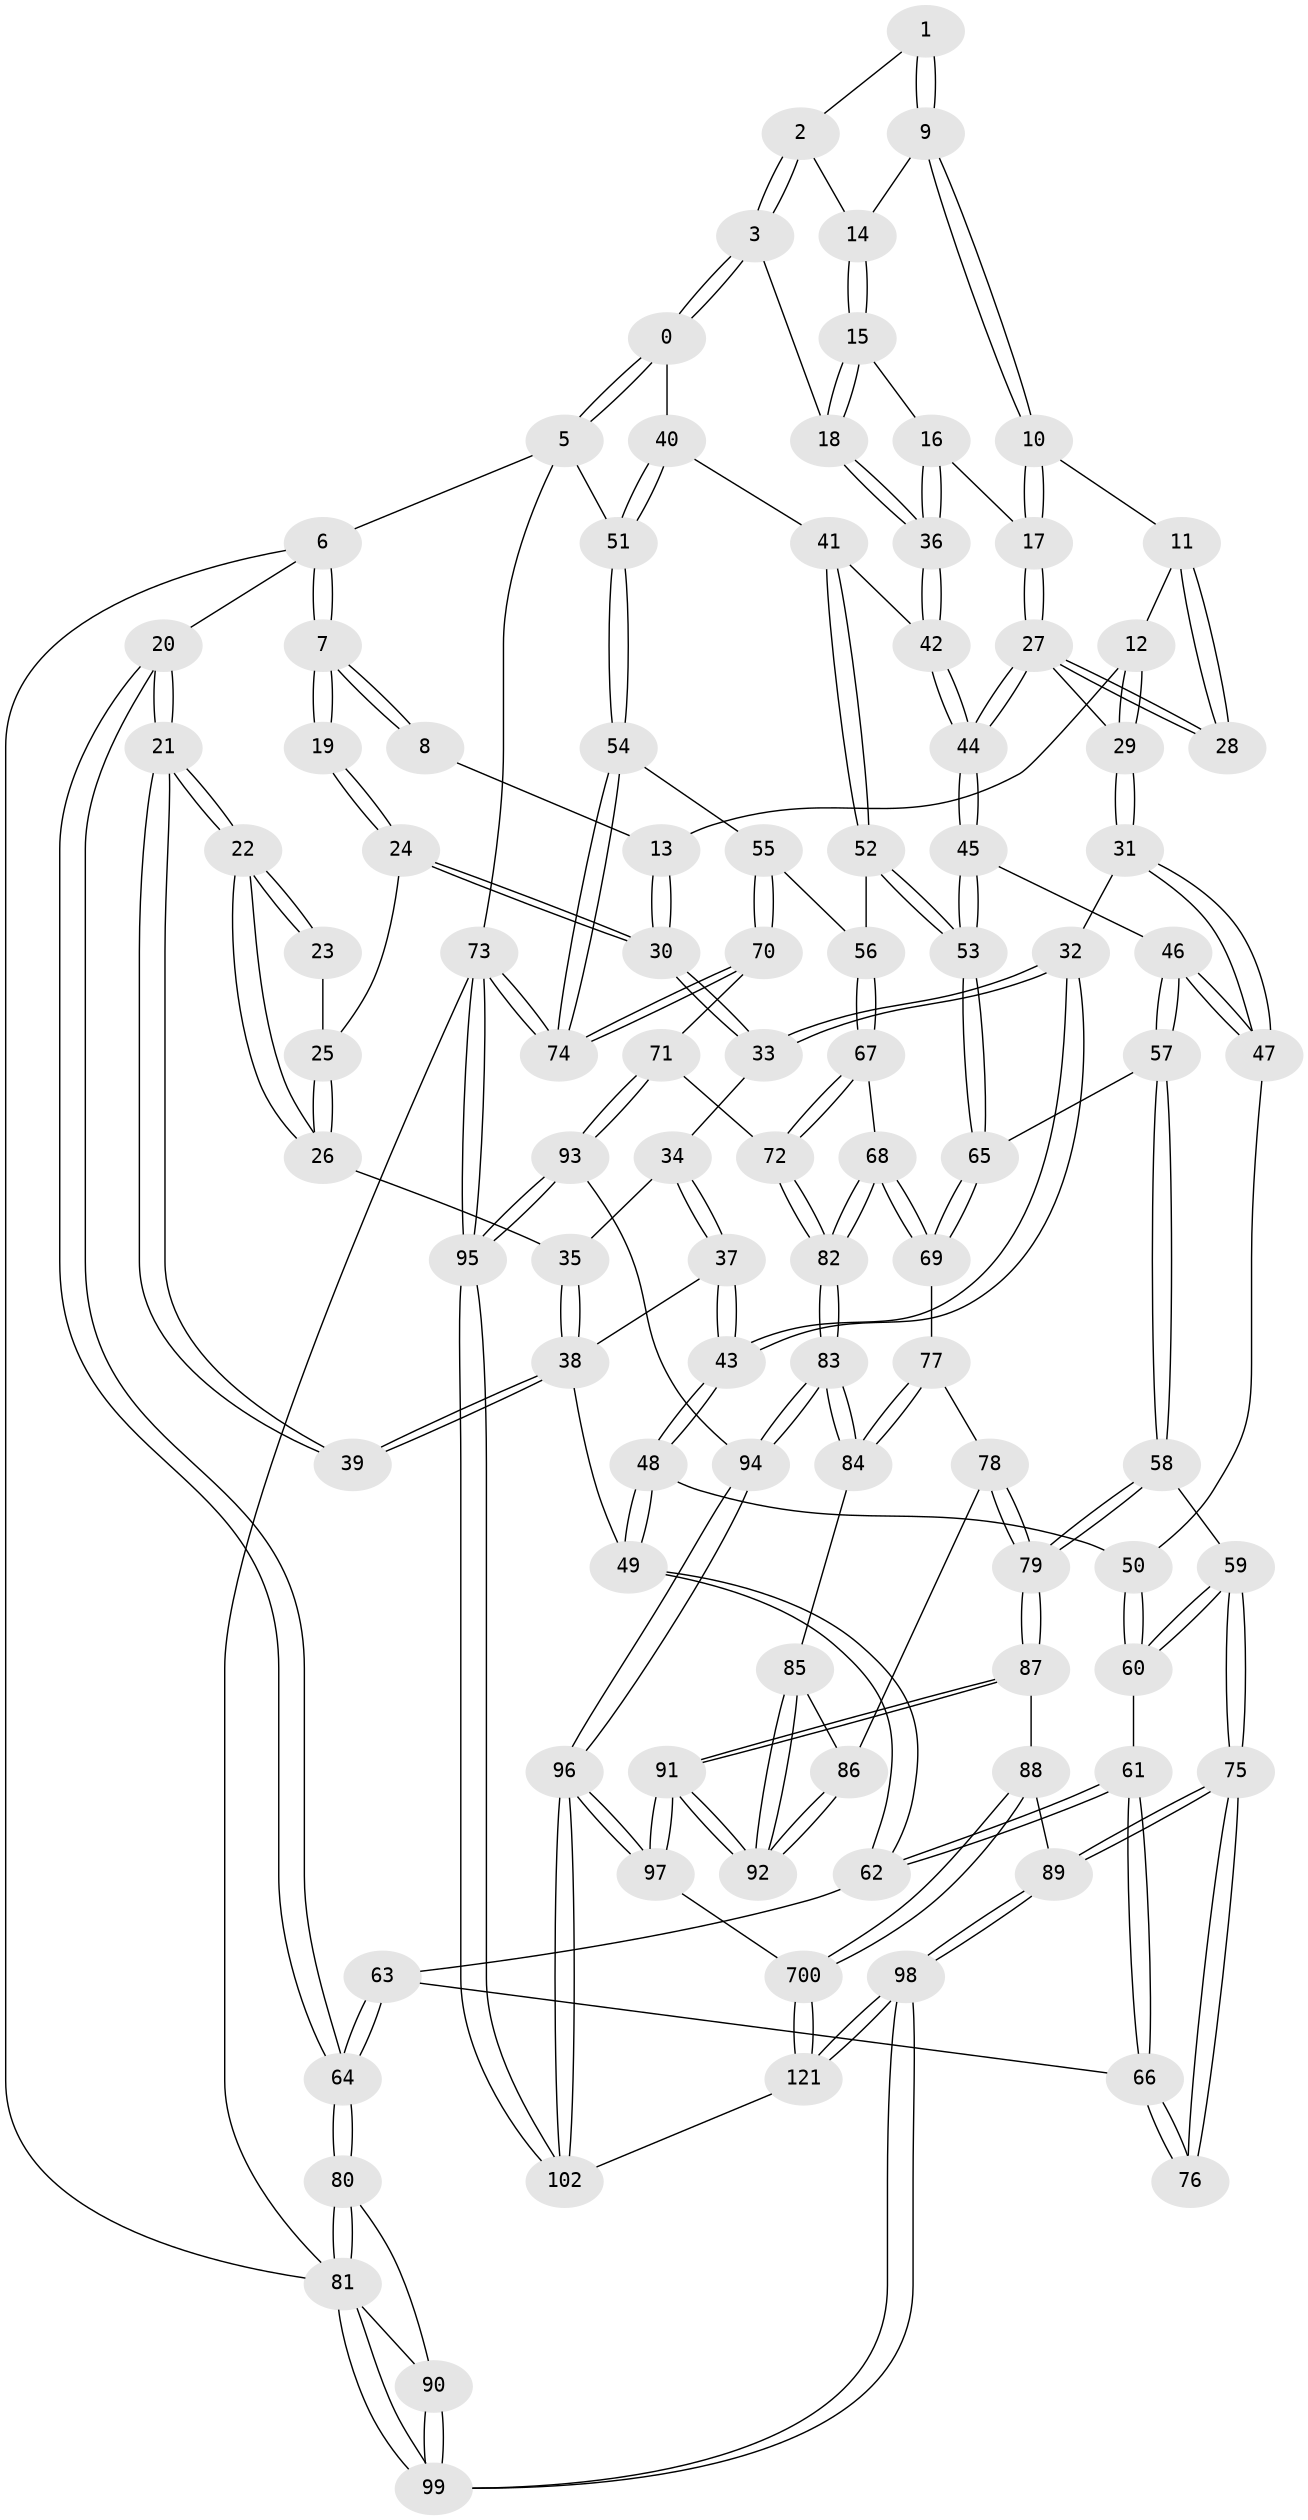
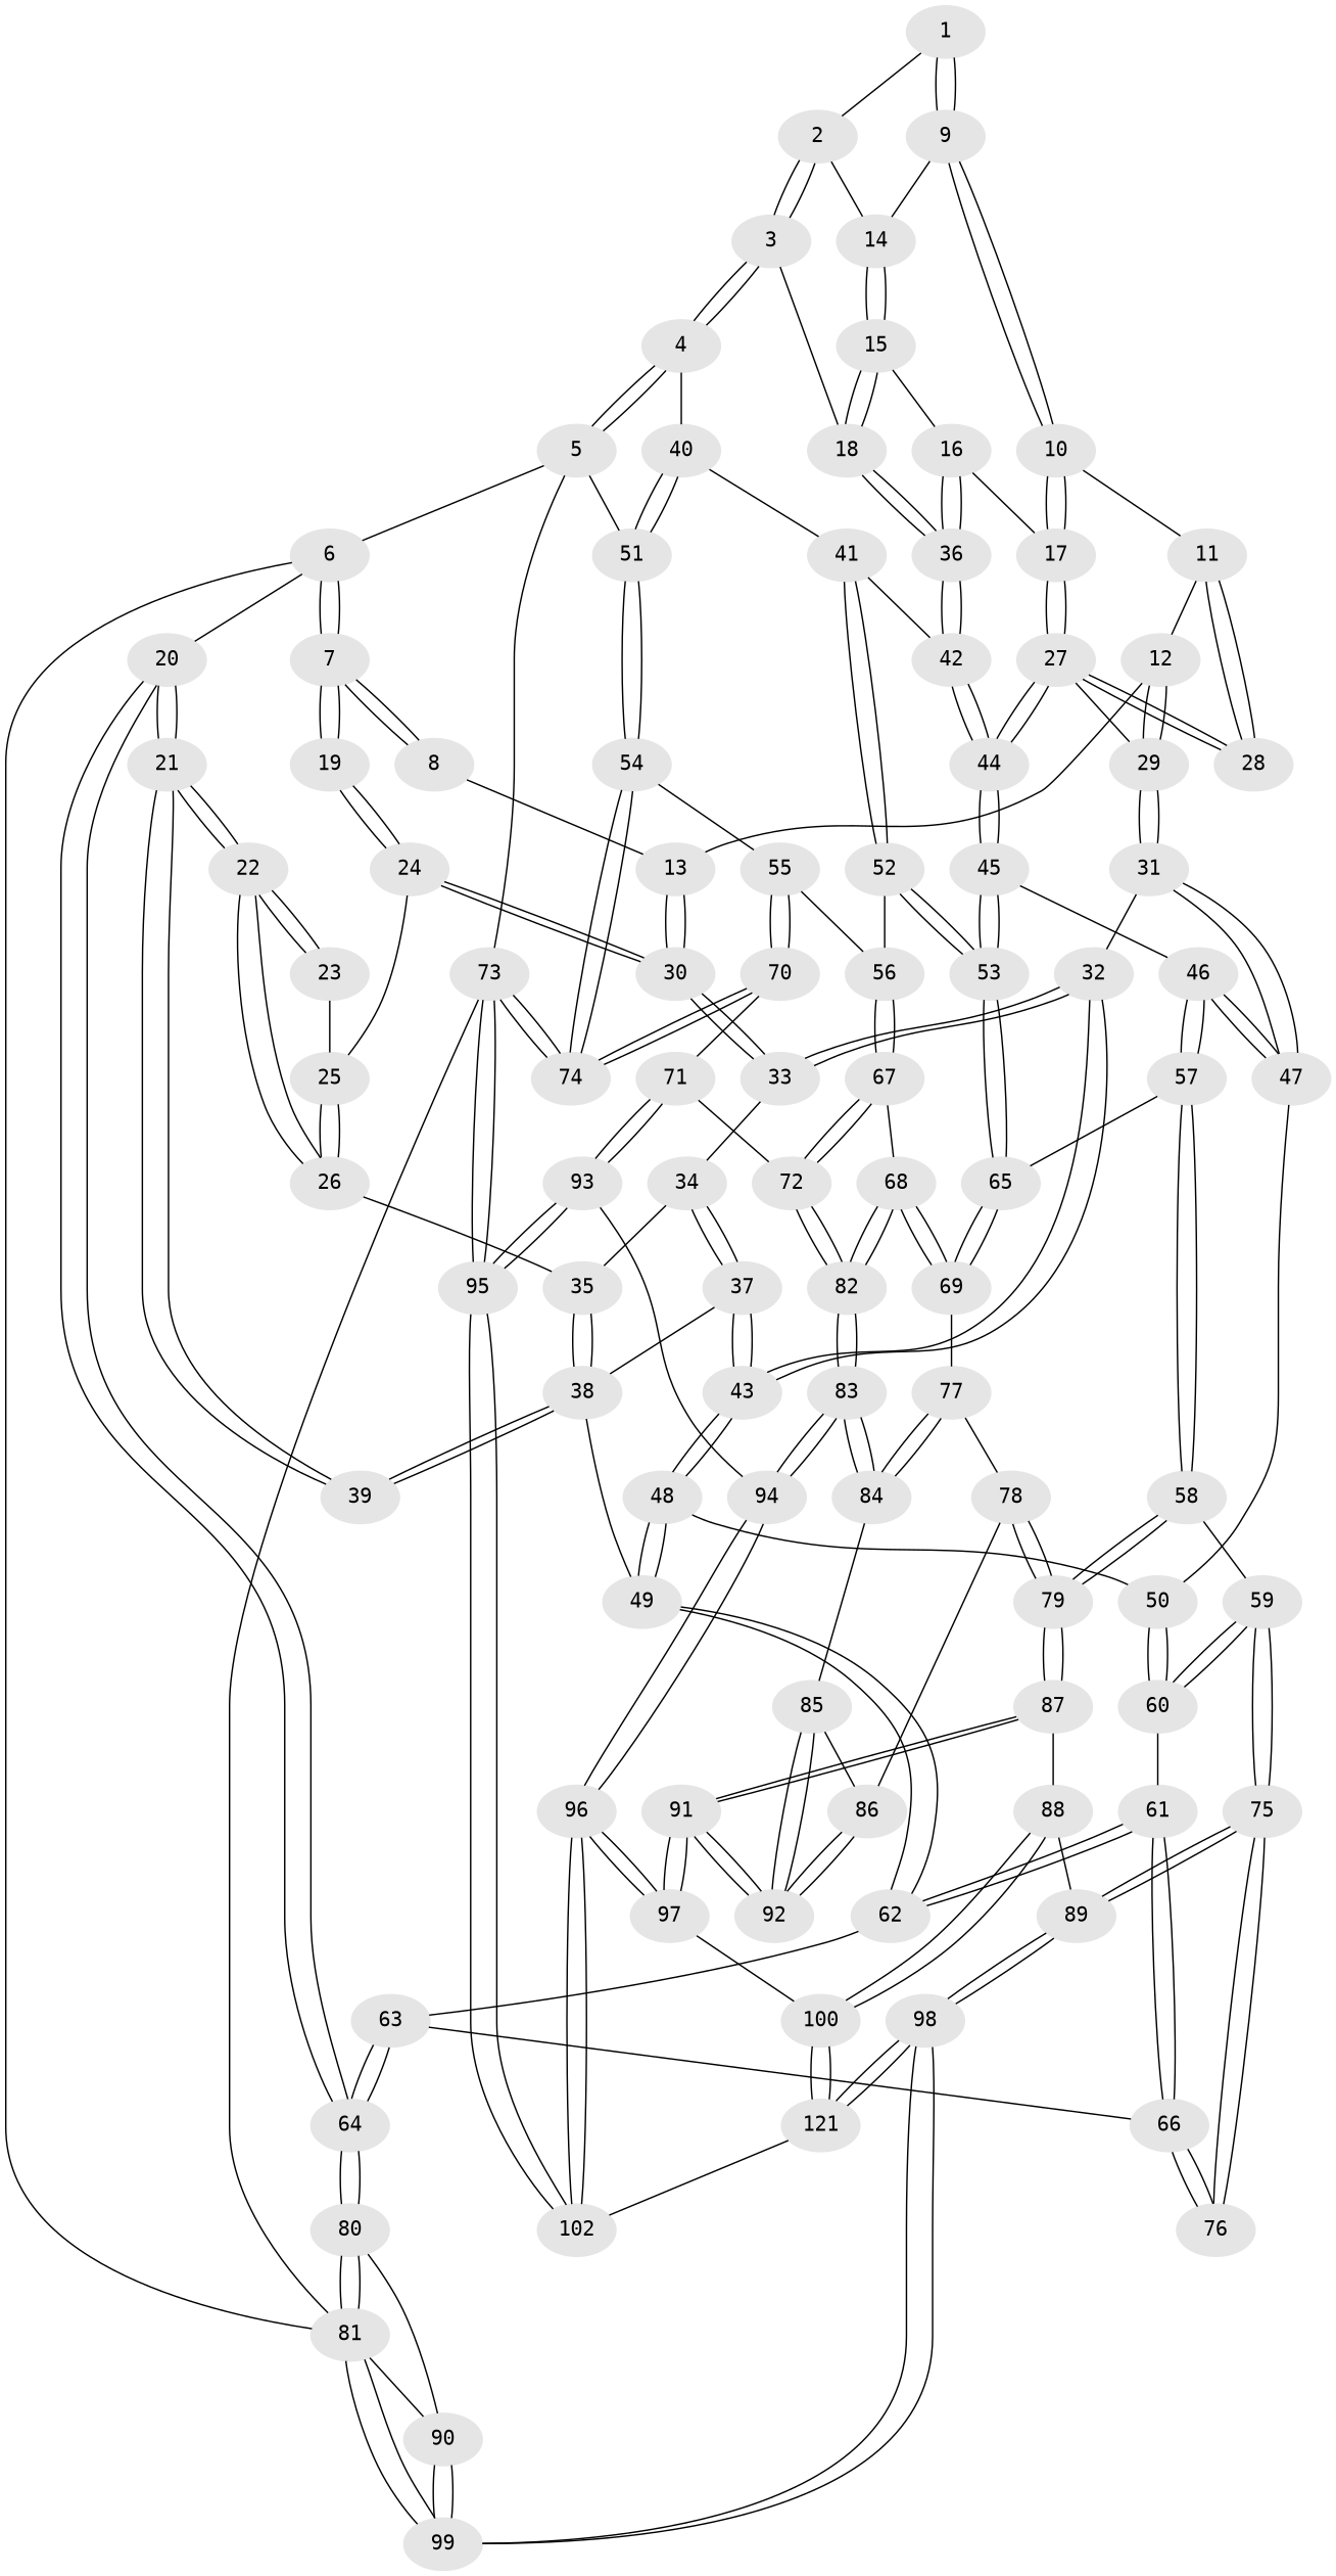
  graph {
    fontname="DejaVu Sans Mono"
    node [color=gray90 fontname="DejaVu Sans Mono" style=filled]
    edge [fontname="DejaVu Sans Mono"]
    1
    2
    9
    3
    14
    10
-   4 [label=0]
+   4
    18
    15
    5
    40
    36
    6
    51
    73
    41
    7
    20
    81
    54
    74
    95
    8
    19
    21
    64
    90
    99
    13
    24
    30
    11
    17
    12
    28
    27
    29
    31
    33
    16
    42
    44
    25
    22
    39
    80
    23
    26
    35
    38
    45
    32
    47
    34
    43
    50
    48
    37
    49
    62
    52
    53
    56
    46
    57
    65
    58
    60
    63
    61
    55
    67
    69
    70
    71
    68
    72
    59
    79
    75
    87
    76
    89
    66
    77
    82
    83
    78
    84
    93
    94
    102
    98
    86
    85
    92
    88
    91
    96
-   100 [label=700]
+   100
    97
    n102 [label=121]
    1 -- 2
    1 -- 9
    1 -- 9
    2 -- 3
    2 -- 3
    2 -- 14
    9 -- 14
    9 -- 10
    9 -- 10
    3 -- 4
    3 -- 4
    3 -- 18
    14 -- 15
    14 -- 15
    10 -- 11
    10 -- 17
    10 -- 17
    4 -- 5
    4 -- 5
    4 -- 40
    18 -- 36
    18 -- 36
    15 -- 18
    15 -- 18
    15 -- 16
    5 -- 6
    5 -- 51
    5 -- 73
    40 -- 51
    40 -- 51
    40 -- 41
    36 -- 42
    36 -- 42
    6 -- 7
    6 -- 7
    6 -- 20
    6 -- 81
    51 -- 54
    51 -- 54
    73 -- 81
    73 -- 74
    73 -- 74
    73 -- 95
    73 -- 95
    41 -- 42
    41 -- 52
    41 -- 52
    7 -- 8
    7 -- 8
    7 -- 19
    7 -- 19
    20 -- 21
    20 -- 21
    20 -- 64
    20 -- 64
    81 -- 90
    81 -- 99
    81 -- 99
    54 -- 74
    54 -- 74
    54 -- 55
    95 -- 102
    95 -- 102
    8 -- 13
    19 -- 24
    19 -- 24
    21 -- 22
    21 -- 22
    21 -- 39
    21 -- 39
    64 -- 80
    64 -- 80
    90 -- 99
    90 -- 99
    13 -- 30
    13 -- 30
    24 -- 30
    24 -- 30
    24 -- 25
    30 -- 33
    30 -- 33
    11 -- 12
    11 -- 28
    11 -- 28
    17 -- 27
    17 -- 27
    12 -- 13
    12 -- 29
    12 -- 29
    27 -- 28
    27 -- 28
    27 -- 29
    27 -- 44
    27 -- 44
    29 -- 31
    29 -- 31
    31 -- 32
    31 -- 47
    31 -- 47
    33 -- 34
    16 -- 36
    16 -- 36
    16 -- 17
    42 -- 44
    42 -- 44
    44 -- 45
    44 -- 45
    25 -- 26
    25 -- 26
    22 -- 23
    22 -- 23
    22 -- 26
    22 -- 26
    80 -- 81
    80 -- 81
    80 -- 90
    23 -- 25
    26 -- 35
    35 -- 38
    35 -- 38
    38 -- 39
    38 -- 39
    38 -- 49
    45 -- 53
    45 -- 53
    45 -- 46
    32 -- 33
    32 -- 33
    32 -- 43
    32 -- 43
    47 -- 50
    34 -- 35
    34 -- 37
    34 -- 37
    43 -- 48
    43 -- 48
    50 -- 60
    50 -- 60
    48 -- 50
    48 -- 49
    48 -- 49
    37 -- 38
    37 -- 43
    37 -- 43
    49 -- 62
    49 -- 62
    62 -- 63
    52 -- 53
    52 -- 53
    52 -- 56
    53 -- 65
    53 -- 65
    56 -- 67
    56 -- 67
    46 -- 47
    46 -- 47
    46 -- 57
    46 -- 57
    57 -- 65
    57 -- 58
    57 -- 58
    65 -- 69
    65 -- 69
    58 -- 59
    58 -- 79
    58 -- 79
    60 -- 61
    63 -- 64
    63 -- 64
    63 -- 66
    61 -- 62
    61 -- 62
    61 -- 66
    61 -- 66
    55 -- 56
    55 -- 70
    55 -- 70
    67 -- 68
    67 -- 72
    67 -- 72
    69 -- 77
    70 -- 74
    70 -- 74
    70 -- 71
    71 -- 72
    71 -- 93
    71 -- 93
    68 -- 69
    68 -- 69
    68 -- 82
    68 -- 82
    72 -- 82
    72 -- 82
    59 -- 60
    59 -- 60
    59 -- 75
    59 -- 75
    79 -- 87
    79 -- 87
    75 -- 76
    75 -- 76
    75 -- 89
    75 -- 89
    87 -- 88
    87 -- 91
    87 -- 91
    89 -- 98
    89 -- 98
    66 -- 76
    66 -- 76
    77 -- 78
    77 -- 84
    77 -- 84
    82 -- 83
    82 -- 83
    83 -- 84
    83 -- 84
    83 -- 94
    83 -- 94
    78 -- 79
    78 -- 79
    78 -- 86
    84 -- 85
    93 -- 95
    93 -- 95
    93 -- 94
    94 -- 96
    94 -- 96
    98 -- 99
    98 -- 99
    98 -- n102
    98 -- n102
    86 -- 92
    86 -- 92
    85 -- 86
    85 -- 92
    85 -- 92
    88 -- 89
    88 -- 100
    88 -- 100
    91 -- 92
    91 -- 92
    91 -- 97
    91 -- 97
    96 -- 102
    96 -- 102
    96 -- 97
    96 -- 97
    100 -- n102
    100 -- n102
    97 -- 100
    n102 -- 102
  }
